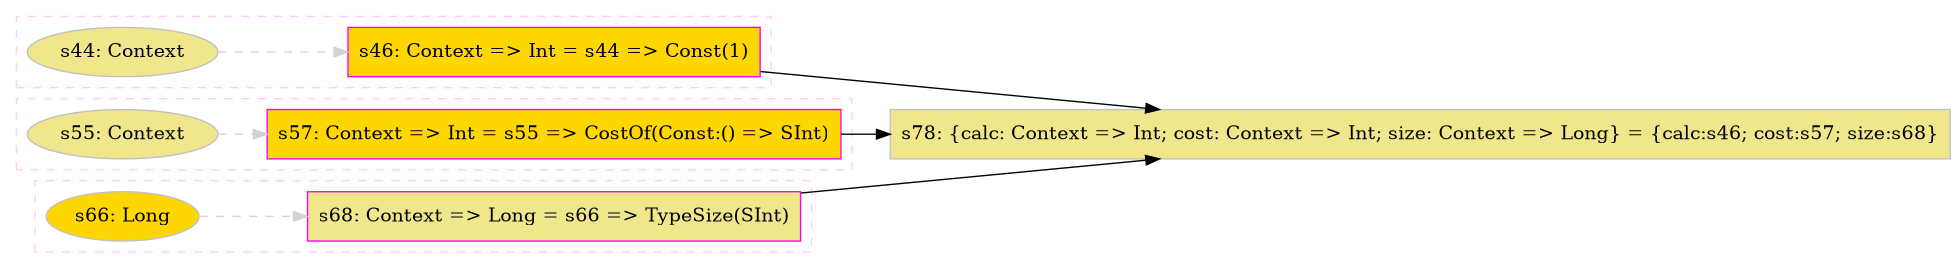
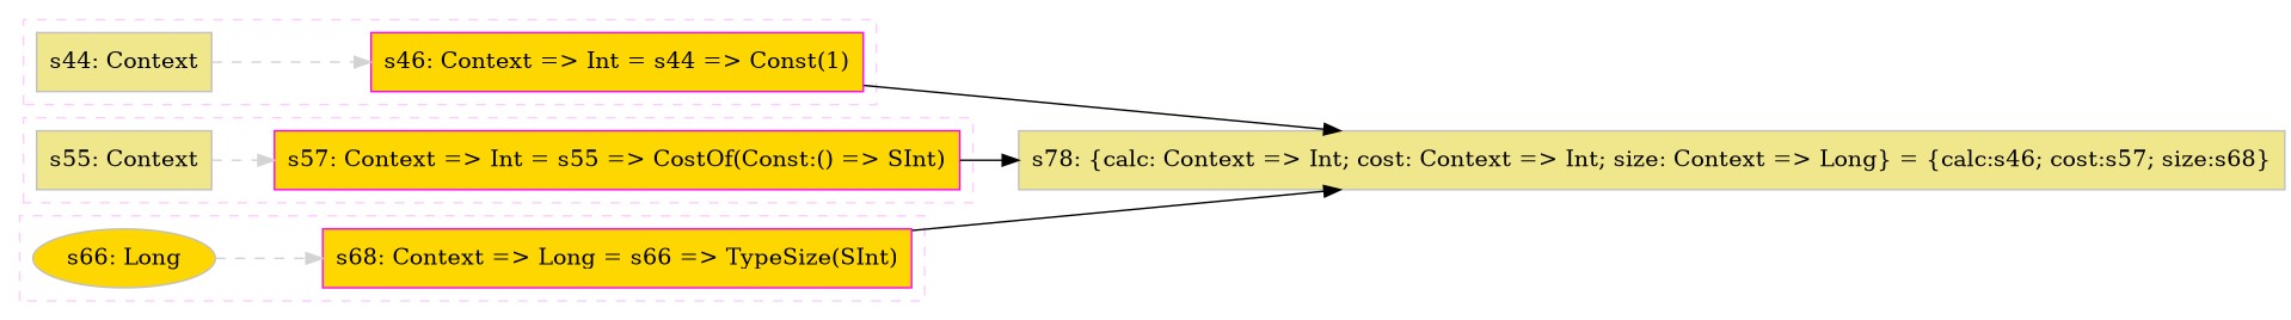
  digraph {
    concentrate=true
    rankdir=LR
    node [color=gray fillcolor=gold shape=box style=filled]
    edge [style=dashed]
-   n1 [fillcolor=khaki label="s44: Context" shape=oval]
+   n1 [fillcolor=khaki label="s44: Context"]
    n2 [color=magenta label="s46: Context => Int = s44 => Const(1)"]
-   n3 [fillcolor=khaki label="s55: Context" shape=oval]
+   n3 [fillcolor=khaki label="s55: Context"]
    n4 [color=magenta label="s57: Context => Int = s55 => CostOf(Const:() => SInt)"]
    n5 [label="s66: Long" shape=oval]
-   n6 [color=magenta fillcolor=khaki label="s68: Context => Long = s66 => TypeSize(SInt)"]
+   n6 [color=magenta label="s68: Context => Long = s66 => TypeSize(SInt)"]
    n7 [fillcolor=khaki label="s78: {calc: Context => Int; cost: Context => Int; size: Context => Long} = {calc:s46; cost:s57; size:s68}"]
    subgraph cluster_1 {
      color="#FFCCFF"
      style=dashed
      subgraph sub_2 {
        color="#FFCCFF"
        rank=source
        style=dashed
        n1
      }
      subgraph sub_3 {
        color="#FFCCFF"
        rank=sink
        style=dashed
        n2
      }
    }
    subgraph cluster_4 {
      color="#FFCCFF"
      style=dashed
      subgraph sub_5 {
        color="#FFCCFF"
        rank=source
        style=dashed
        n3
      }
      subgraph sub_6 {
        color="#FFCCFF"
        rank=sink
        style=dashed
        n4
      }
    }
    subgraph cluster_7 {
      color="#FFCCFF"
      style=dashed
      subgraph sub_8 {
        color="#FFCCFF"
        rank=source
        style=dashed
        n5
      }
      subgraph sub_9 {
        color="#FFCCFF"
        rank=sink
        style=dashed
        n6
      }
    }
    n1 -> n2 [color=lightgray weight=0]
    n2 -> n7 [style=solid]
    n3 -> n4 [color=lightgray weight=0]
    n4 -> n7 [style=solid]
    n5 -> n6 [color=lightgray weight=0]
    n6 -> n7 [style=solid]
  }
